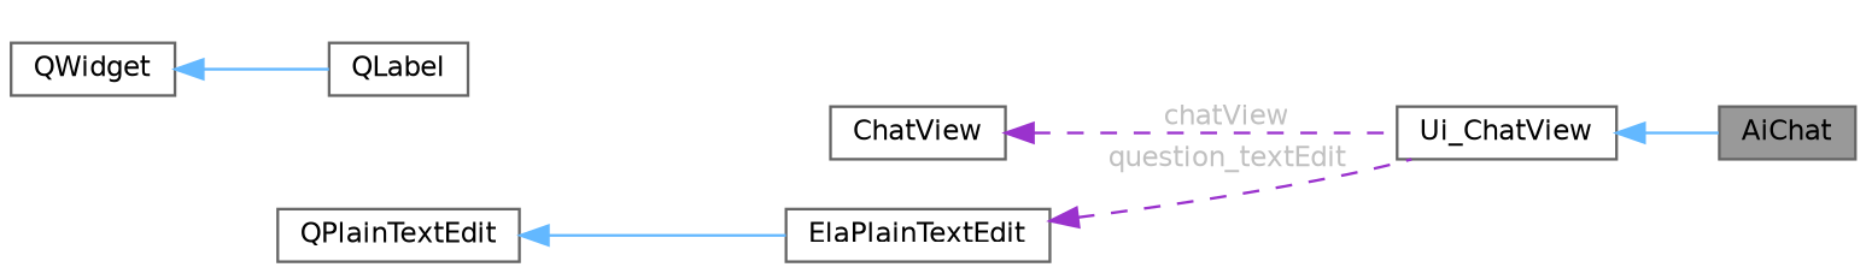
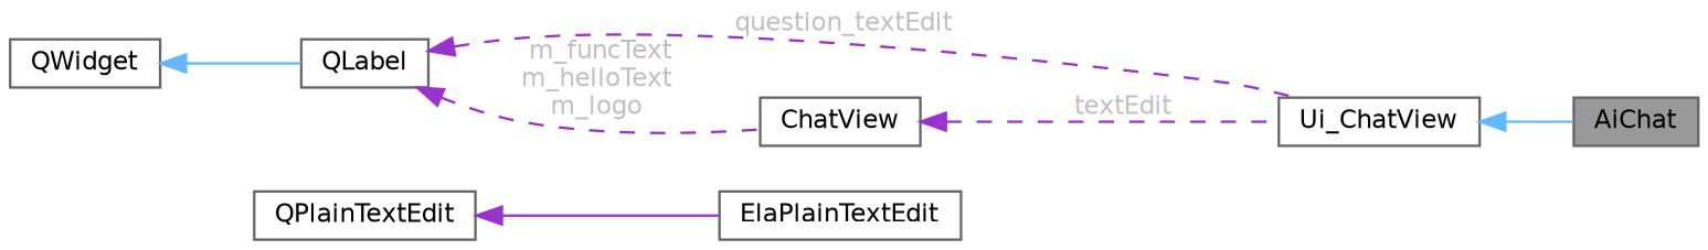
  digraph {
    rankdir=LR
    node [color=gray40 fillcolor=white fontname=Helvetica fontsize=10 shape=box style=filled]
    edge [color=steelblue1 dir=back fontname=Helvetica fontsize=10 labelfontname=Helvetica labelfontsize=10 style=solid]
    n1 [fillcolor=grey60 fontcolor=black height=0.2 label=AiChat width=0.4]
    n2 [height=0.2 label=Ui_ChatView width=0.4]
    n3 [height=0.2 label=ChatView width=0.4]
    n4 [height=0.2 label=QWidget width=0.4]
    n5 [height=0.2 label=QLabel width=0.4]
    n6 [height=0.2 label=ElaPlainTextEdit width=0.4]
    n7 [height=0.2 label=QPlainTextEdit width=0.4]
    n2 -> n1
-   n3 -> n2 [color=darkorchid3 fontcolor=grey label=" chatView" style=dashed]
+   n3 -> n2 [color=darkorchid3 fontcolor=grey label=" textEdit" style=dashed]
    n4 -> n5
-   n6 -> n2 [color=darkorchid3 fontcolor=grey label=" question_textEdit" style=dashed]
-   n7 -> n6
+   n5 -> n3 [color=darkorchid3 fontcolor=grey label=" m_funcText\nm_helloText\nm_logo" style=dashed]
+   n5 -> n2 [color=darkorchid3 fontcolor=grey label=" question_textEdit" style=dashed]
+   n7 -> n6 [color=darkorchid3]
  }
